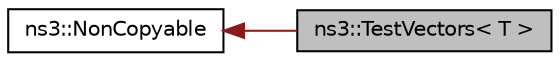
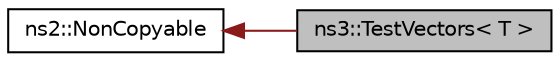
  digraph {
    rankdir=LR
    node [color=black fontname=Helvetica fontsize=10 shape=record style=filled]
    n1 [fillcolor=grey75 fontcolor=black height=0.2 label="ns3::TestVectors\< T \>" width=0.4]
-   n2 [fillcolor=white height=0.2 label="ns3::NonCopyable" width=0.4]
+   n2 [fillcolor=white height=0.2 label="ns2::NonCopyable" width=0.4]
    n2 -> n1 [color=firebrick4 dir=back fontname=Helvetica fontsize=10 labelfontname=Helvetica labelfontsize=10 style=solid]
  }
